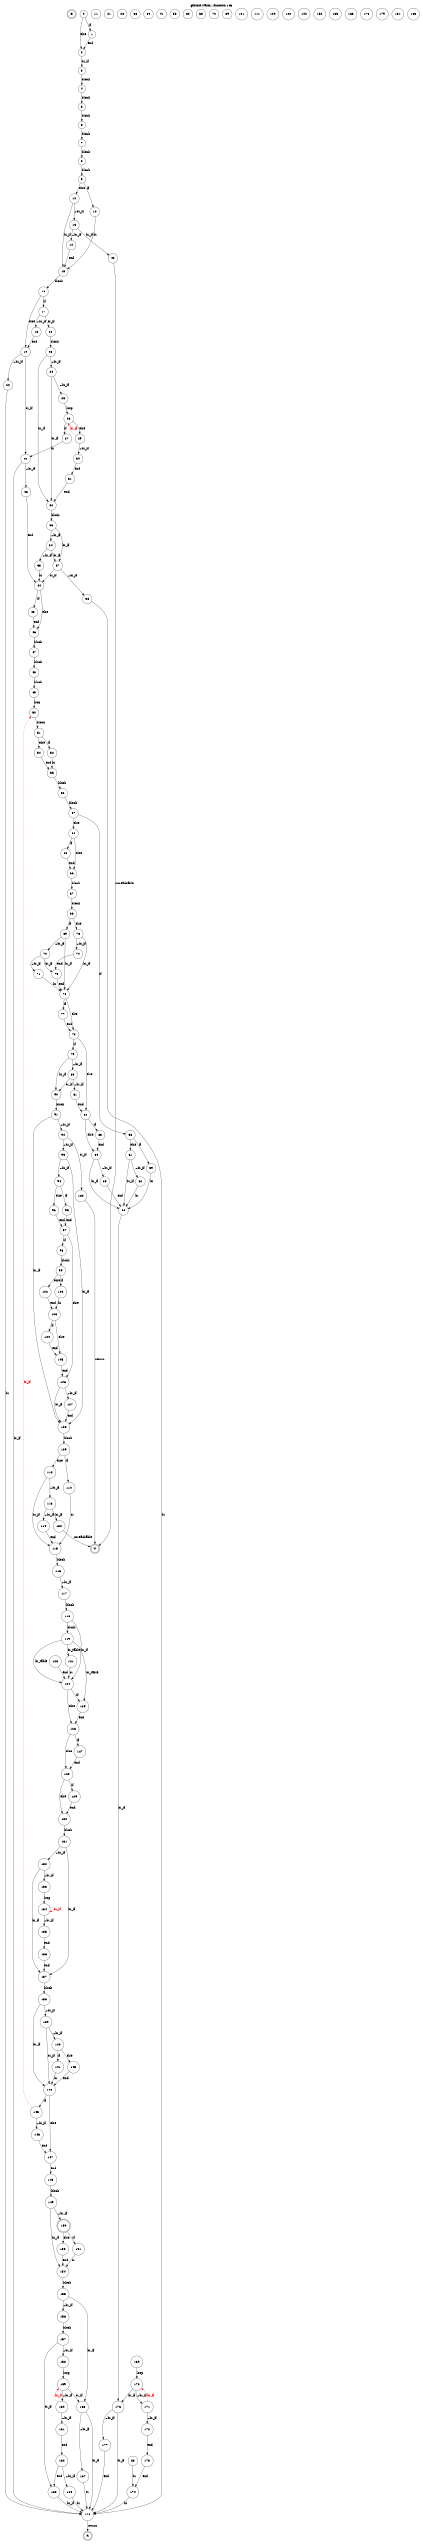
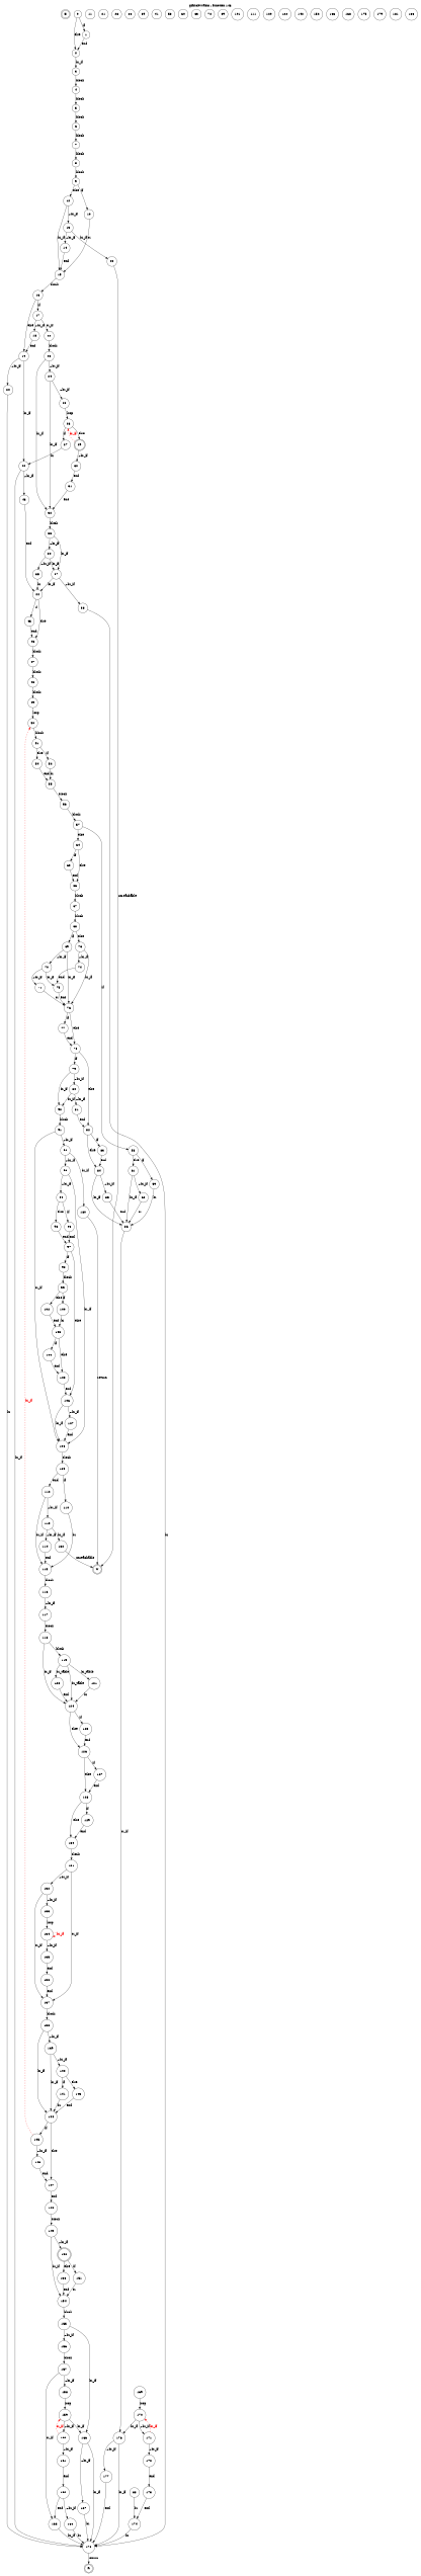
  digraph {
    label="gifsicle.wasm - function 143"
    labelfontcolor=black
    labelfontname=Helvetica
    labelfontsize=16
    labelloc=t
    node [shape=circle fontcolor=black]
    E [shape=doublecircle fontcolor=""]
    U [shape=doublecircle fontcolor=""]
    R [shape=doublecircle fontcolor=""]
    n4 [label=0]
    n5 [label=1]
    n6 [label=2]
    n7 [label=3]
    n8 [label=4]
    n9 [label=5]
    n10 [label=6]
    n11 [label=7]
    n12 [label=8]
    n13 [label=9]
    n14 [label=10]
    n15 [label=12]
    n16 [label=15]
    n17 [label=13]
    n18 [label=16]
    n19 [label=11]
    n20 [label=14]
    n21 [label=40]
    n22 [label=17]
    n23 [label=19]
    n24 [label=18]
    n25 [label=22]
    n26 [label=20]
    n27 [label=42]
    n28 [label=23]
    n29 [label=178]
    n30 [label=43]
    n31 [label=21]
    n32 [label=24]
    n33 [label=32]
    n34 [label=25]
    n35 [label=33]
    n36 [label=26]
    n37 [label=27]
-   n38 [label=29]
+   n38 [label=29 shape=doublecircle]
    n39 [label=30]
    n40 [label=28]
    n41 [label=31]
    n42 [label=34]
    n43 [label=37]
    n44 [label=35]
    n45 [label=44]
    n46 [label=38]
    n47 [label=45]
    n48 [label=46]
    n49 [label=36]
    n50 [label=39]
    n51 [label=41]
    n52 [label=47]
    n53 [label=48]
    n54 [label=49]
    n55 [label=50]
    n56 [label=51]
    n57 [label=52]
    n58 [label=54]
    n59 [label=55]
    n60 [label=56]
    n61 [label=53]
    n62 [label=57]
    n63 [label=58]
    n64 [label=64]
    n65 [label=59]
    n66 [label=61]
    n67 [label=65]
    n68 [label=66]
    n69 [label=86]
    n70 [label=62]
    n71 [label=176]
    n72 [label=60]
    n73 [label=63]
    n74 [label=67]
    n75 [label=68]
    n76 [label=69]
    n77 [label=73]
    n78 [label=70]
    n79 [label=76]
    n80 [label=74]
    n81 [label=71]
    n82 [label=75]
    n83 [label=77]
    n84 [label=78]
    n85 [label=72]
    n86 [label=79]
    n87 [label=82]
    n88 [label=80]
    n89 [label=90]
    n90 [label=83]
    n91 [label=84]
    n92 [label=81]
    n93 [label=91]
    n94 [label=85]
    n95 [label=177]
    n96 [label=88]
    n97 [label=174]
    n98 [label=169]
    n99 [label=170]
    n100 [label=89]
    n101 [label=92]
    n102 [label=108]
    n103 [label=93]
    n104 [label=180]
    n105 [label=109]
    n106 [label=94]
    n107 [label=95]
    n108 [label=96]
    n109 [label=97]
    n110 [label=98]
    n111 [label=106]
    n112 [label=99]
    n113 [label=107]
    n114 [label=100]
    n115 [label=102]
    n116 [label=103]
    n117 [label=104]
    n118 [label=105]
    n119 [label=101]
    n120 [label=110]
    n121 [label=112]
    n122 [label=115]
    n123 [label=113]
    n124 [label=116]
    n125 [label=111]
    n126 [label=114]
    n127 [label=182]
    n128 [label=117]
    n129 [label=118]
    n130 [label=124]
    n131 [label=125]
    n132 [label=126]
    n133 [label=119]
    n134 [label=121]
    n135 [label=123]
    n136 [label=120]
    n137 [label=122]
    n138 [label=127]
    n139 [label=128]
    n140 [label=129]
    n141 [label=130]
    n142 [label=131]
    n143 [label=132]
    n144 [label=137]
    n145 [label=133]
    n146 [label=138]
    n147 [label=134]
    n148 [label=135]
    n149 [label=136]
    n150 [label=139]
    n151 [label=144]
    n152 [label=140]
    n153 [label=145]
    n154 [label=147]
    n155 [label=141]
    n156 [label=143]
    n157 [label=142]
    n158 [label=146]
    n159 [label=148]
    n160 [label=149]
    n161 [label=150 shape=doublecircle]
    n162 [label=154]
    n163 [label=151]
    n164 [label=153]
    n165 [label=155]
    n166 [label=152]
    n167 [label=156]
    n168 [label=166]
    n169 [label=157]
    n170 [label=167]
    n171 [label=158]
    n172 [label=163]
    n173 [label=159]
    n174 [label=160]
    n175 [label=161]
    n176 [label=162]
    n177 [label=164]
    n178 [label=165]
    n179 [label=168]
    n180 [label=171]
    n181 [label=172]
    n182 [label=173]
    n183 [label=175]
    n184 [label=179]
    n185 [label=181]
    n186 [label=183]
    n4 -> n5 [label=if]
    n4 -> n6 [label=else]
    n5 -> n6 [label=end]
    n6 -> n7 [label=br_if]
    n7 -> n8 [label=block]
    n8 -> n9 [label=block]
    n9 -> n10 [label=block]
    n10 -> n11 [label=block]
    n11 -> n12 [label=block]
    n12 -> n13 [label=block]
    n13 -> n14 [label=if]
    n13 -> n15 [label=else]
    n14 -> n16 [label=br]
    n15 -> n16 [label=br_if]
    n15 -> n17 [label="~br_if"]
    n16 -> n18 [label=block]
    n17 -> n20 [label="~br_if"]
    n17 -> n21 [label=br_if]
    n18 -> n22 [label=if]
    n18 -> n23 [label=else]
    n20 -> n16 [label=end]
    n21 -> U [label=unreachable]
    n22 -> n24 [label="~br_if"]
    n22 -> n25 [label=br_if]
    n23 -> n26 [label="~br_if"]
    n23 -> n27 [label=br_if]
    n24 -> n23 [label=end]
    n25 -> n28 [label=block]
    n26 -> n29 [label=br]
    n27 -> n29 [label=br_if]
    n27 -> n30 [label="~br_if"]
    n28 -> n32 [label="~br_if"]
    n28 -> n33 [label=br_if]
    n29 -> R [label=return]
    n30 -> n45 [label=end]
    n32 -> n33 [label=br_if]
    n32 -> n34 [label="~br_if"]
    n33 -> n35 [label=block]
    n34 -> n36 [label=loop]
    n35 -> n42 [label="~br_if"]
    n35 -> n43 [label=br_if]
    n36 -> n37 [label=if]
    n36 -> n38 [label=else]
    n37 -> n27 [label=br]
    n38 -> n36 [color=red fontcolor=red label=br_if style=dashed]
    n38 -> n39 [label="~br_if"]
    n39 -> n41 [label=end]
    n41 -> n33 [label=end]
    n42 -> n43 [label=br_if]
    n42 -> n44 [label="~br_if"]
    n43 -> n45 [label=br_if]
    n43 -> n46 [label="~br_if"]
    n44 -> n45 [label=br]
    n45 -> n47 [label=if]
    n45 -> n48 [label=else]
    n46 -> n29 [label=br]
    n47 -> n48 [label=end]
    n48 -> n52 [label=block]
    n52 -> n53 [label=block]
    n53 -> n54 [label=block]
    n54 -> n55 [label=loop]
    n55 -> n56 [label=block]
    n56 -> n57 [label=if]
    n56 -> n58 [label=else]
    n57 -> n59 [label=br]
    n58 -> n59 [label=end]
    n59 -> n60 [label=block]
    n60 -> n62 [label=block]
    n62 -> n63 [label=if]
    n62 -> n64 [label=else]
    n63 -> n65 [label=if]
    n63 -> n66 [label=else]
    n64 -> n67 [label=if]
    n64 -> n68 [label=else]
    n65 -> n69 [label=br]
    n66 -> n69 [label=br_if]
    n66 -> n70 [label="~br_if"]
    n67 -> n68 [label=end]
    n68 -> n74 [label=block]
    n69 -> n71 [label=br_if]
    n70 -> n69 [label=br]
    n71 -> n29 [label=br_if]
    n71 -> n95 [label="~br_if"]
    n74 -> n75 [label=block]
    n75 -> n76 [label=if]
    n75 -> n77 [label=else]
    n76 -> n78 [label="~br_if"]
    n76 -> n79 [label=br_if]
    n77 -> n79 [label=br_if]
    n77 -> n80 [label="~br_if"]
    n78 -> n81 [label="~br_if"]
    n78 -> n82 [label=br_if]
    n79 -> n83 [label=if]
    n79 -> n84 [label=else]
    n80 -> n82 [label=end]
    n81 -> n79 [label=br]
    n82 -> n79 [label=end]
    n83 -> n84 [label=end]
    n84 -> n86 [label=if]
    n84 -> n87 [label=else]
    n86 -> n88 [label="~br_if"]
    n86 -> n89 [label=br_if]
    n87 -> n90 [label=if]
    n87 -> n91 [label=else]
    n88 -> n89 [label=br_if]
    n88 -> n92 [label="~br_if"]
    n89 -> n93 [label=block]
    n90 -> n91 [label=end]
    n91 -> n69 [label=br_if]
    n91 -> n94 [label="~br_if"]
    n92 -> n87 [label=end]
    n93 -> n101 [label="~br_if"]
    n93 -> n102 [label=br_if]
    n94 -> n69 [label=end]
    n95 -> n29 [label=end]
    n96 -> n97 [label=br]
    n97 -> n29 [label=br]
    n98 -> n99 [label=loop]
    n99 -> n71 [label=br_if]
    n99 -> n180 [label="~br_if"]
    n101 -> n103 [label="~br_if"]
    n101 -> n104 [label=br_if]
    n102 -> n105 [label=block]
    n103 -> n102 [label=br_if]
    n103 -> n106 [label="~br_if"]
    n104 -> U [label=return]
    n105 -> n120 [label=if]
-   n105 -> n121 [label=else]
+   n105 -> n121 [label=end]
    n106 -> n107 [label=if]
    n106 -> n108 [label=else]
    n107 -> n109 [label=end]
    n108 -> n109 [label=end]
    n109 -> n110 [label=if]
    n109 -> n111 [label=else]
    n110 -> n112 [label=block]
    n111 -> n102 [label=br_if]
    n111 -> n113 [label="~br_if"]
    n112 -> n114 [label=if]
    n112 -> n115 [label=else]
    n113 -> n102 [label=end]
    n114 -> n116 [label=br]
    n115 -> n116 [label=end]
    n116 -> n117 [label=if]
    n116 -> n118 [label=else]
    n117 -> n118 [label=end]
    n118 -> n111 [label=end]
    n120 -> n122 [label=br]
    n121 -> n122 [label=br_if]
    n121 -> n123 [label="~br_if"]
    n122 -> n124 [label=block]
    n123 -> n126 [label="~br_if"]
    n123 -> n127 [label=br_if]
    n124 -> n128 [label="~br_if"]
    n126 -> n122 [label=end]
    n127 -> U [label=unreachable]
    n128 -> n129 [label=block]
    n129 -> n130 [label=br_if]
    n129 -> n133 [label=block]
    n130 -> n131 [label=if]
    n130 -> n132 [label=else]
    n131 -> n132 [label=end]
    n132 -> n138 [label=if]
    n132 -> n139 [label=else]
    n133 -> n130 [label=br_table]
    n133 -> n134 [label=br_table]
-   n133 -> n131 [label=br_table]
+   n133 -> n135 [label=br_table]
    n134 -> n130 [label=br]
    n135 -> n130 [label=end]
    n138 -> n139 [label=end]
    n139 -> n140 [label=if]
    n139 -> n141 [label=else]
    n140 -> n141 [label=end]
    n141 -> n142 [label=block]
    n142 -> n143 [label="~br_if"]
    n142 -> n144 [label=br_if]
    n143 -> n144 [label=br_if]
    n143 -> n145 [label="~br_if"]
    n144 -> n146 [label=block]
    n145 -> n147 [label=loop]
    n146 -> n150 [label="~br_if"]
    n146 -> n151 [label=br_if]
    n147 -> n147 [color=red fontcolor=red label=br_if style=dashed]
    n147 -> n148 [label="~br_if"]
    n148 -> n149 [label=end]
    n149 -> n144 [label=end]
    n150 -> n151 [label=br_if]
    n150 -> n152 [label="~br_if"]
    n151 -> n153 [label=if]
    n151 -> n154 [label=else]
    n152 -> n155 [label=if]
    n152 -> n156 [label=else]
    n153 -> n55 [color=red fontcolor=red label=br_if style=dashed]
    n153 -> n158 [label="~br_if"]
    n154 -> n159 [label=end]
    n155 -> n151 [label=br]
    n156 -> n151 [label=end]
    n158 -> n154 [label=end]
    n159 -> n160 [label=block]
    n160 -> n161 [label="~br_if"]
    n160 -> n162 [label=br_if]
    n161 -> n163 [label=if]
    n161 -> n164 [label=else]
    n162 -> n165 [label=block]
    n163 -> n162 [label=br]
    n164 -> n162 [label=end]
    n165 -> n167 [label="~br_if"]
    n165 -> n168 [label=br_if]
    n167 -> n169 [label=block]
    n168 -> n29 [label=br_if]
    n168 -> n170 [label="~br_if"]
    n169 -> n171 [label="~br_if"]
    n169 -> n172 [label=br_if]
    n170 -> n29 [label=br]
    n171 -> n173 [label=loop]
    n172 -> n29 [label=br_if]
    n173 -> n168 [label=br_if]
    n173 -> n174 [label="~br_if"]
    n174 -> n173 [color=red fontcolor=red label=br_if style=dashed]
    n174 -> n175 [label="~br_if"]
    n175 -> n176 [label=end]
    n176 -> n172 [label=end]
    n176 -> n177 [label="~br_if"]
    n177 -> n29 [label=br]
    n180 -> n99 [color=red fontcolor=red label=br_if style=dashed]
    n180 -> n181 [label="~br_if"]
    n181 -> n182 [label=end]
    n182 -> n97 [label=end]
  }
